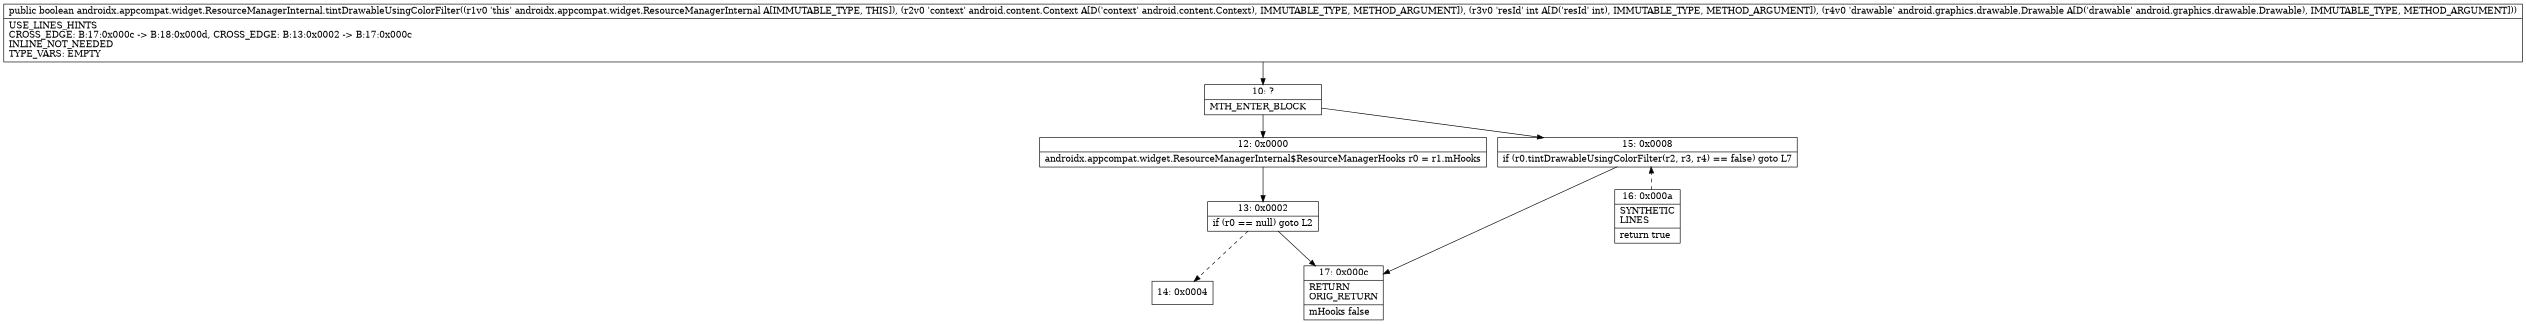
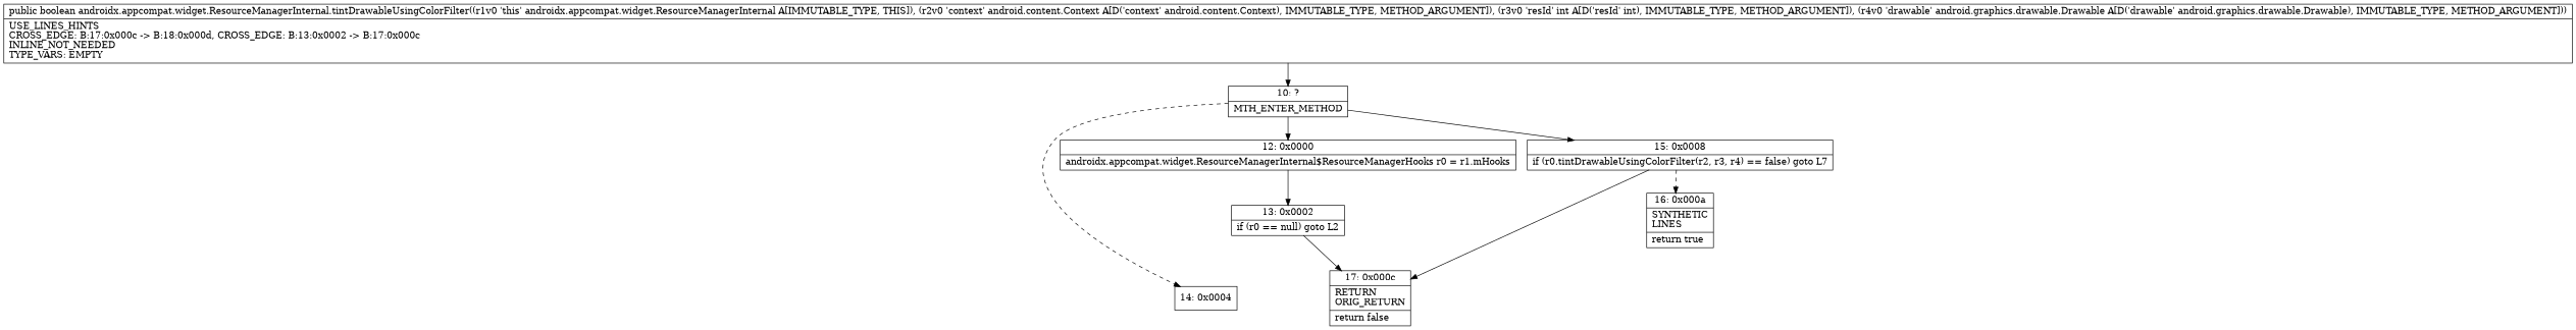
  digraph {
    node [shape=record]
-   n1 [label="{10\:\ ?|MTH_ENTER_BLOCK\l}"]
+   n1 [label="{10\:\ ?|MTH_ENTER_METHOD\l}"]
    n2 [label="{12\:\ 0x0000|androidx.appcompat.widget.ResourceManagerInternal$ResourceManagerHooks r0 = r1.mHooks\l}"]
    n3 [label="{15\:\ 0x0008|if (r0.tintDrawableUsingColorFilter(r2, r3, r4) == false) goto L7\l}"]
    n4 [label="{13\:\ 0x0002|if (r0 == null) goto L2\l}"]
    n5 [label="{14\:\ 0x0004}"]
-   n6 [label="{17\:\ 0x000c|RETURN\lORIG_RETURN\l|mHooks false\l}"]
+   n6 [label="{17\:\ 0x000c|RETURN\lORIG_RETURN\l|return false\l}"]
    n7 [label="{16\:\ 0x000a|SYNTHETIC\lLINES\l|return true\l}"]
    n8 [label="{public boolean androidx.appcompat.widget.ResourceManagerInternal.tintDrawableUsingColorFilter((r1v0 'this' androidx.appcompat.widget.ResourceManagerInternal A[IMMUTABLE_TYPE, THIS]), (r2v0 'context' android.content.Context A[D('context' android.content.Context), IMMUTABLE_TYPE, METHOD_ARGUMENT]), (r3v0 'resId' int A[D('resId' int), IMMUTABLE_TYPE, METHOD_ARGUMENT]), (r4v0 'drawable' android.graphics.drawable.Drawable A[D('drawable' android.graphics.drawable.Drawable), IMMUTABLE_TYPE, METHOD_ARGUMENT]))  | USE_LINES_HINTS\lCROSS_EDGE: B:17:0x000c \-\> B:18:0x000d, CROSS_EDGE: B:13:0x0002 \-\> B:17:0x000c\lINLINE_NOT_NEEDED\lTYPE_VARS: EMPTY\l}"]
    n1 -> n2
    n1 -> n3
    n2 -> n4
    n3 -> n6
-   n7 -> n3 [style=dashed]
-   n4 -> n5 [style=dashed]
+   n3 -> n7 [style=dashed]
+   n1 -> n5 [style=dashed]
    n4 -> n6
    n8 -> n1
  }
